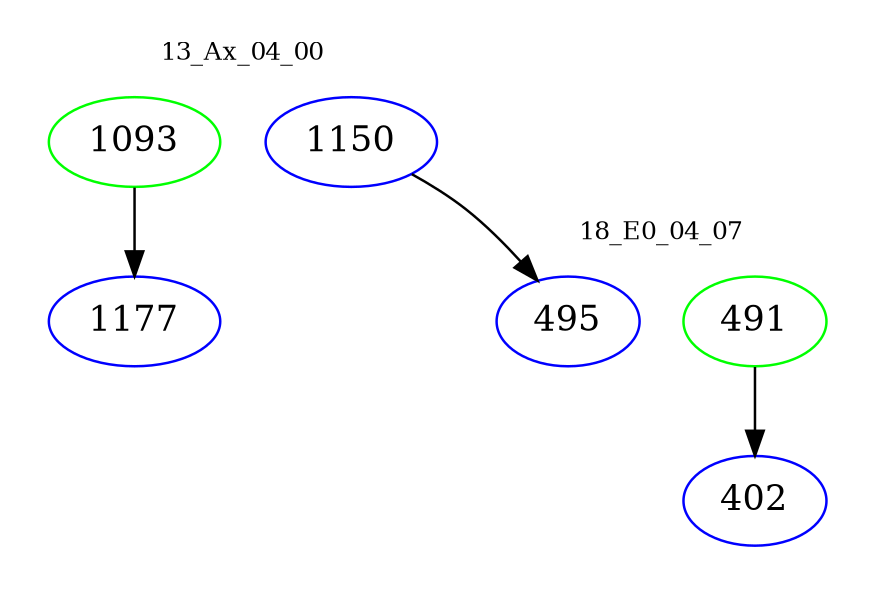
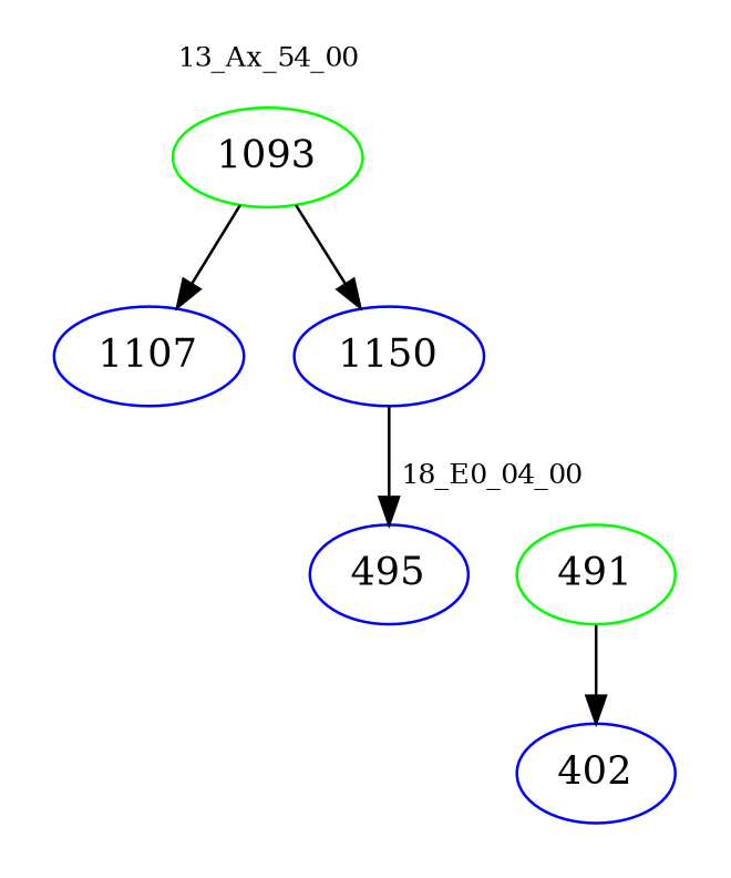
  digraph {
    node [color=blue]
    edge [color=black]
    n1 [color=green label=1093]
-   n2 [label=1177]
+   n2 [label=1107]
    n3 [label=1150]
    n4 [color=green label=491]
    n5 [label=495]
    n6 [label=402]
    subgraph cluster_1 {
      color=white
      fontsize=10
-     label="13_Ax_04_00"
+     label="13_Ax_54_00"
      n1
      n2
      n3
    }
    subgraph cluster_2 {
      color=white
      fontsize=10
-     label="18_E0_04_07"
+     label="18_E0_04_00"
      n4
      n5
      n6
    }
    n1 -> n2
+   n1 -> n3
    n3 -> n5
    n4 -> n6
  }
